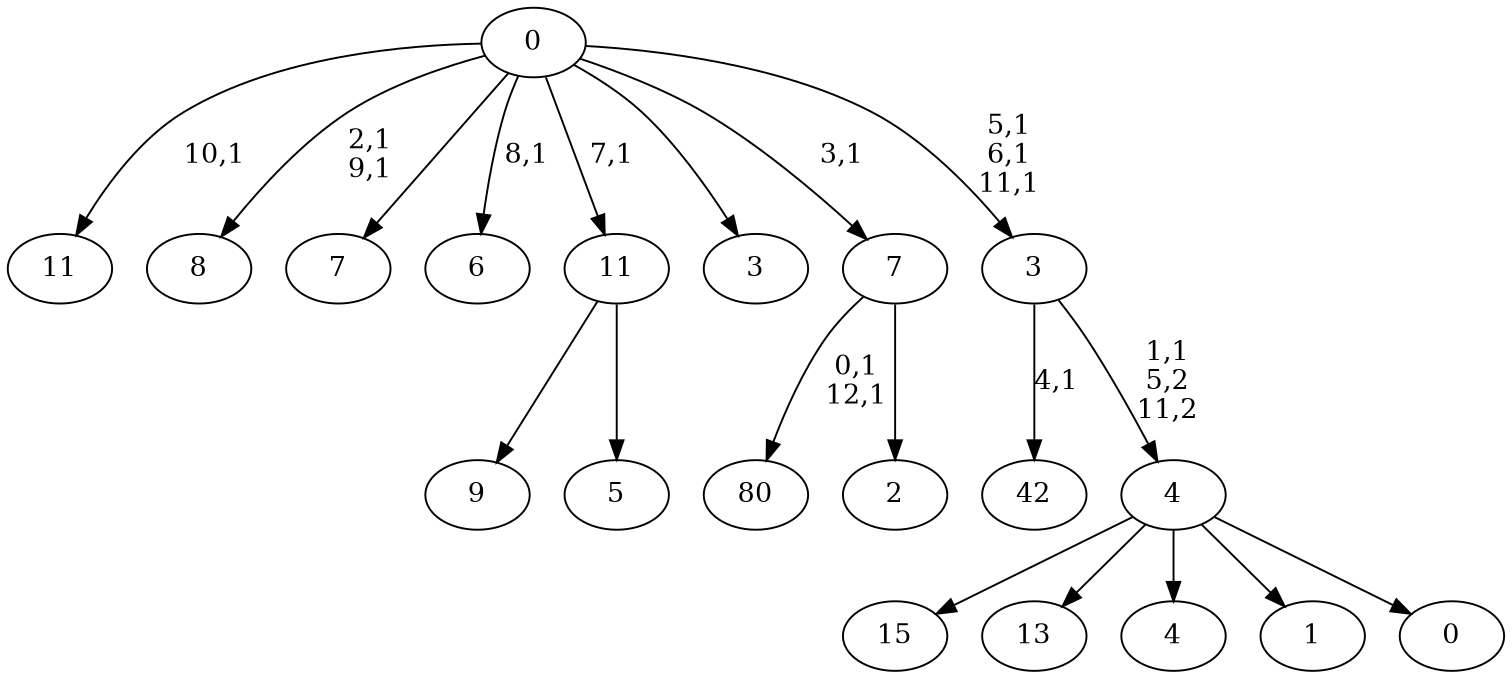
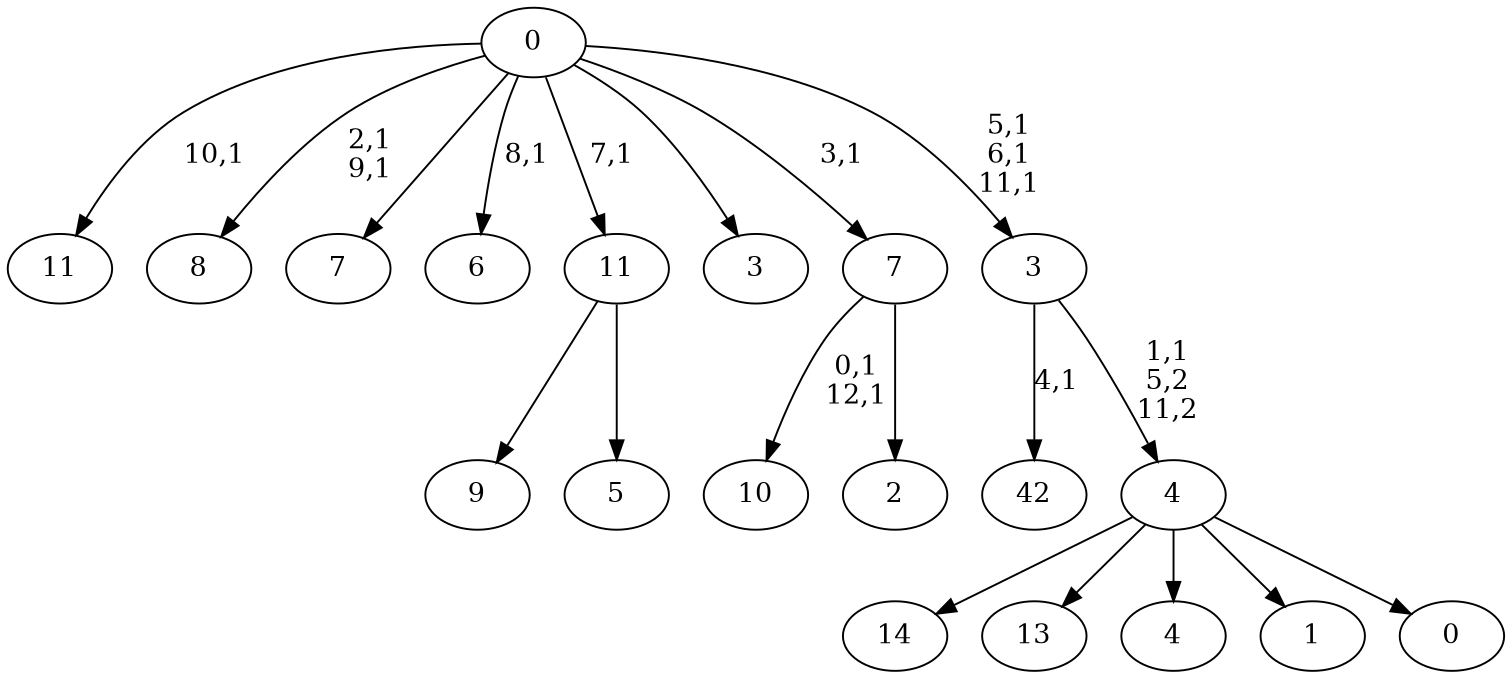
  digraph {
-   n1 [label=15]
+   n1 [label=14]
    n2 [label=13]
    n3 [label=42]
    n4 [label=11]
-   n5 [label=80]
+   n5 [label=10]
    n6 [label=9]
    n7 [label=8]
    n8 [label=7]
    n9 [label=6]
    n10 [label=5]
    11
    n12 [label=4]
    n13 [label=3]
    n14 [label=2]
    7
    n16 [label=1]
    n17 [label=0]
    4
    3
    0
    11 -> n6
    11 -> n10
    7 -> n5 [label="0,1\n12,1"]
    7 -> n14
    4 -> n1
    4 -> n2
    4 -> n12
    4 -> n16
    4 -> n17
    3 -> n3 [label="4,1"]
    3 -> 4 [label="1,1\n5,2\n11,2"]
    0 -> n4 [label="10,1"]
    0 -> n7 [label="2,1\n9,1"]
    0 -> n8
    0 -> n9 [label="8,1"]
    0 -> 11 [label="7,1"]
    0 -> n13
    0 -> 7 [label="3,1"]
    0 -> 3 [label="5,1\n6,1\n11,1"]
  }
